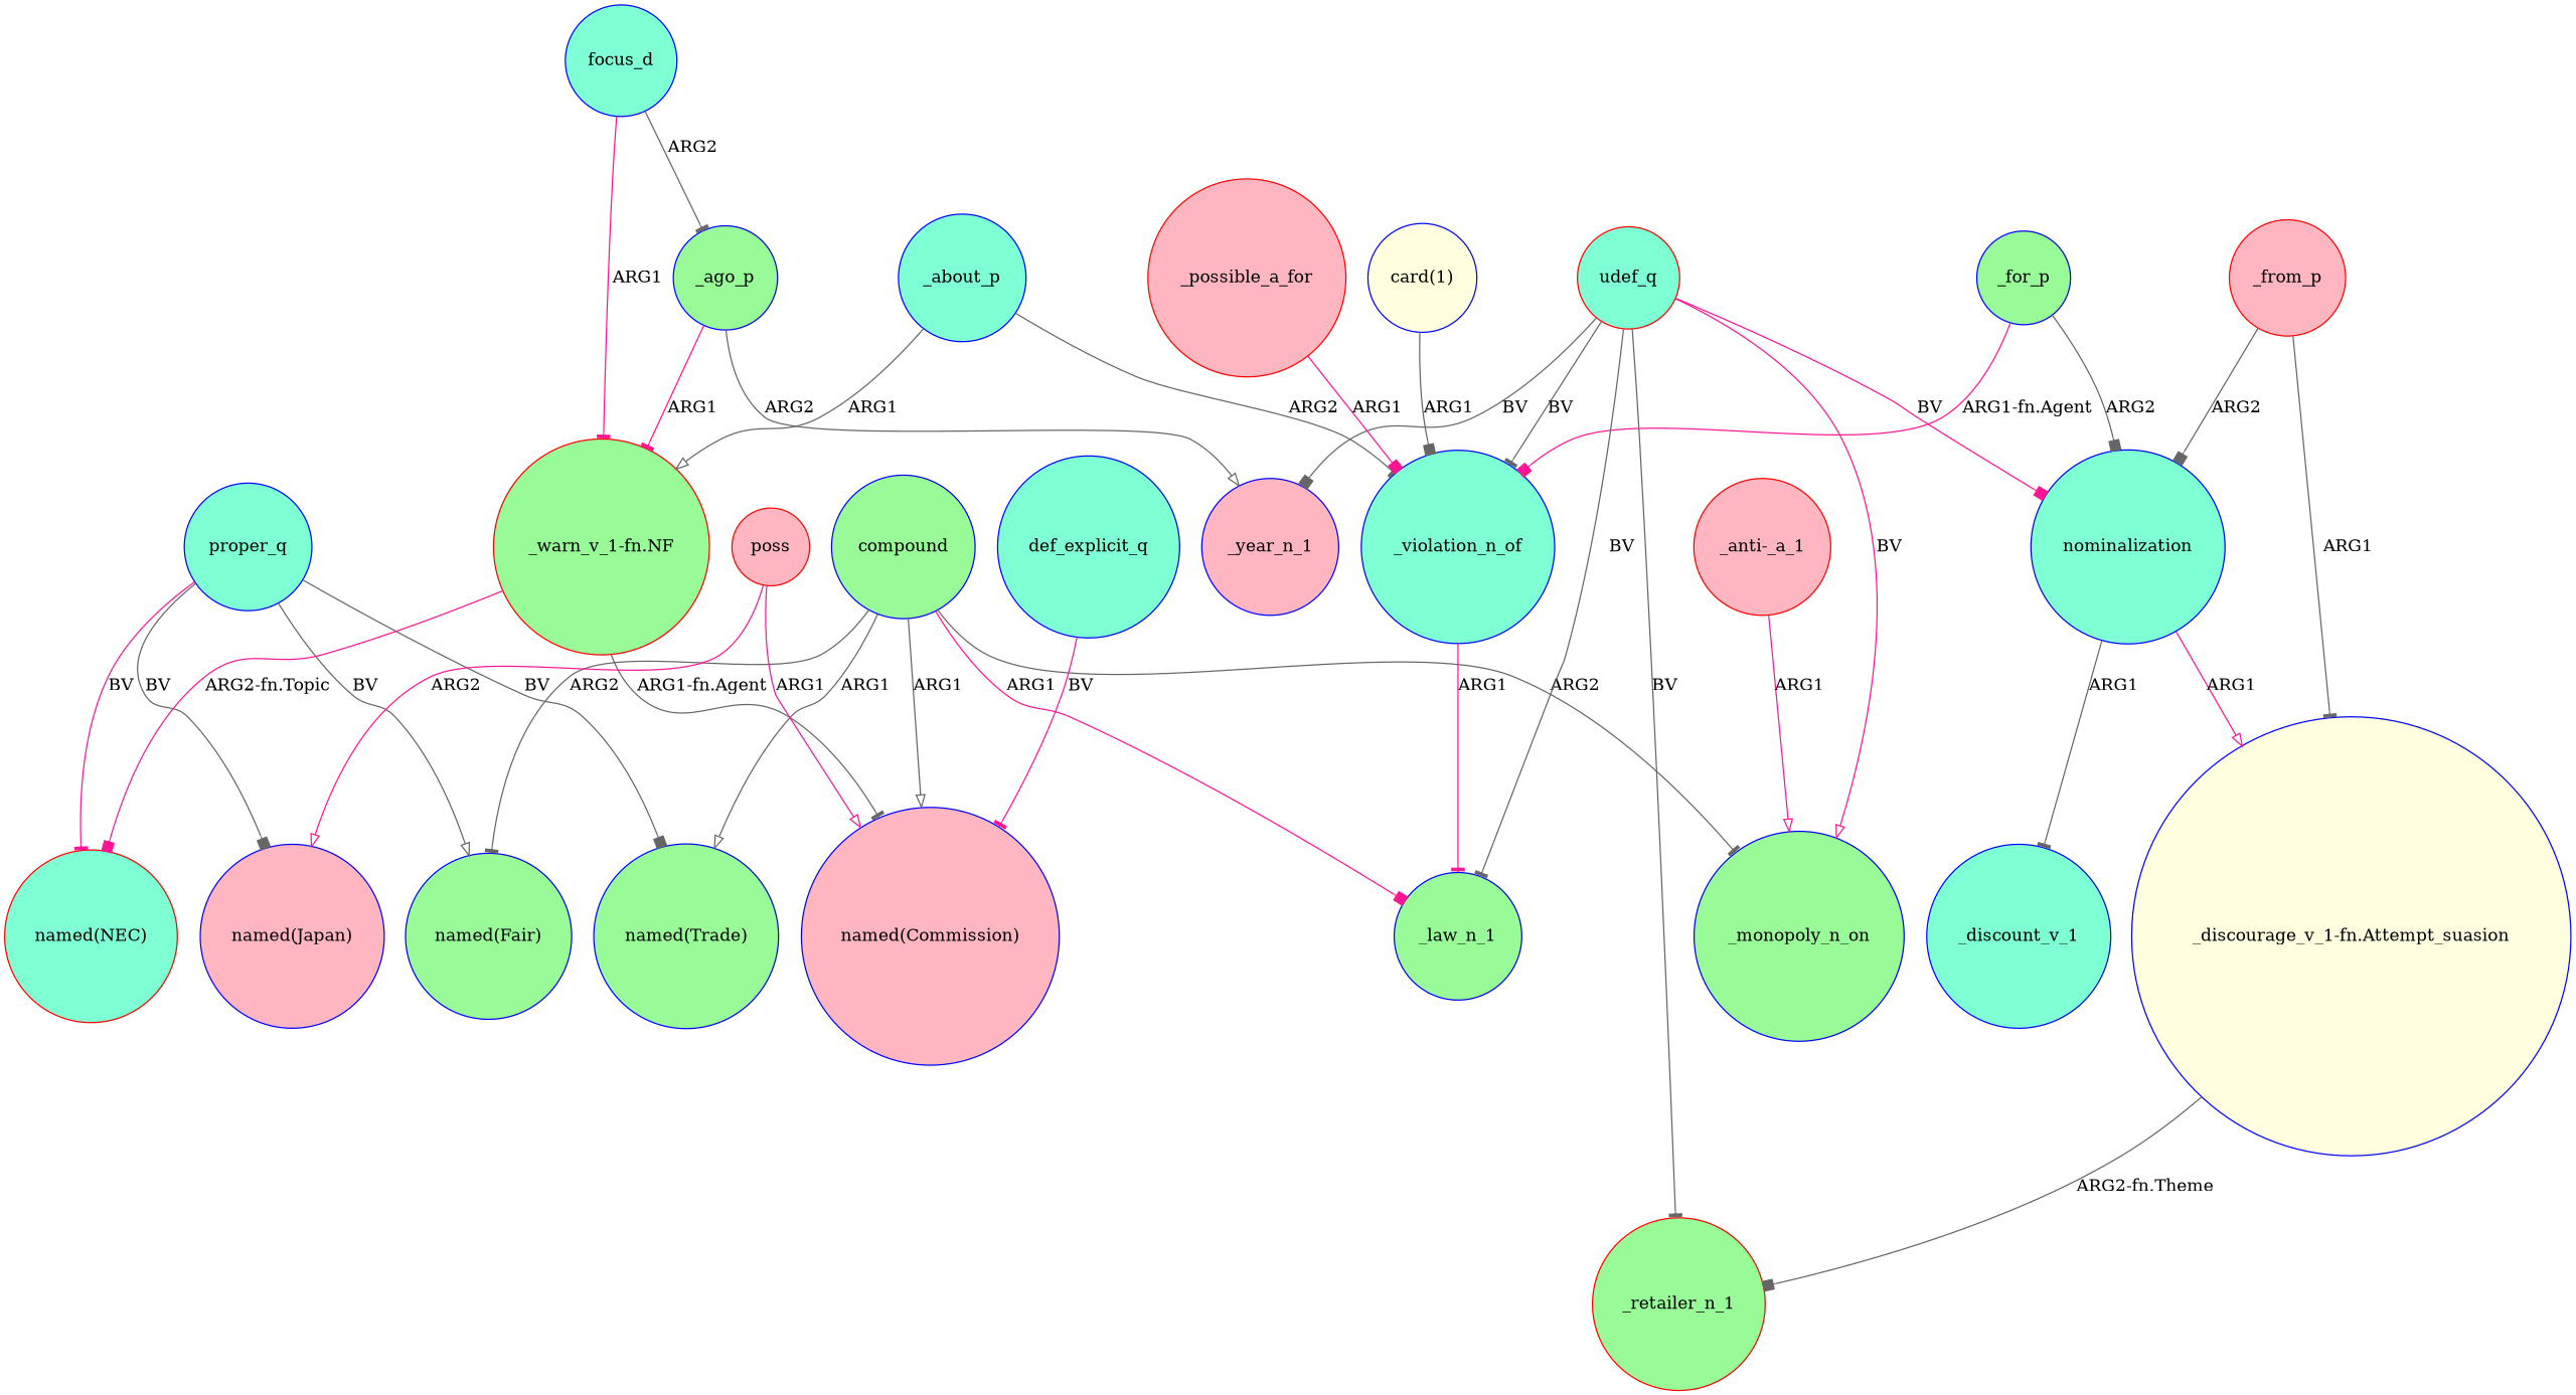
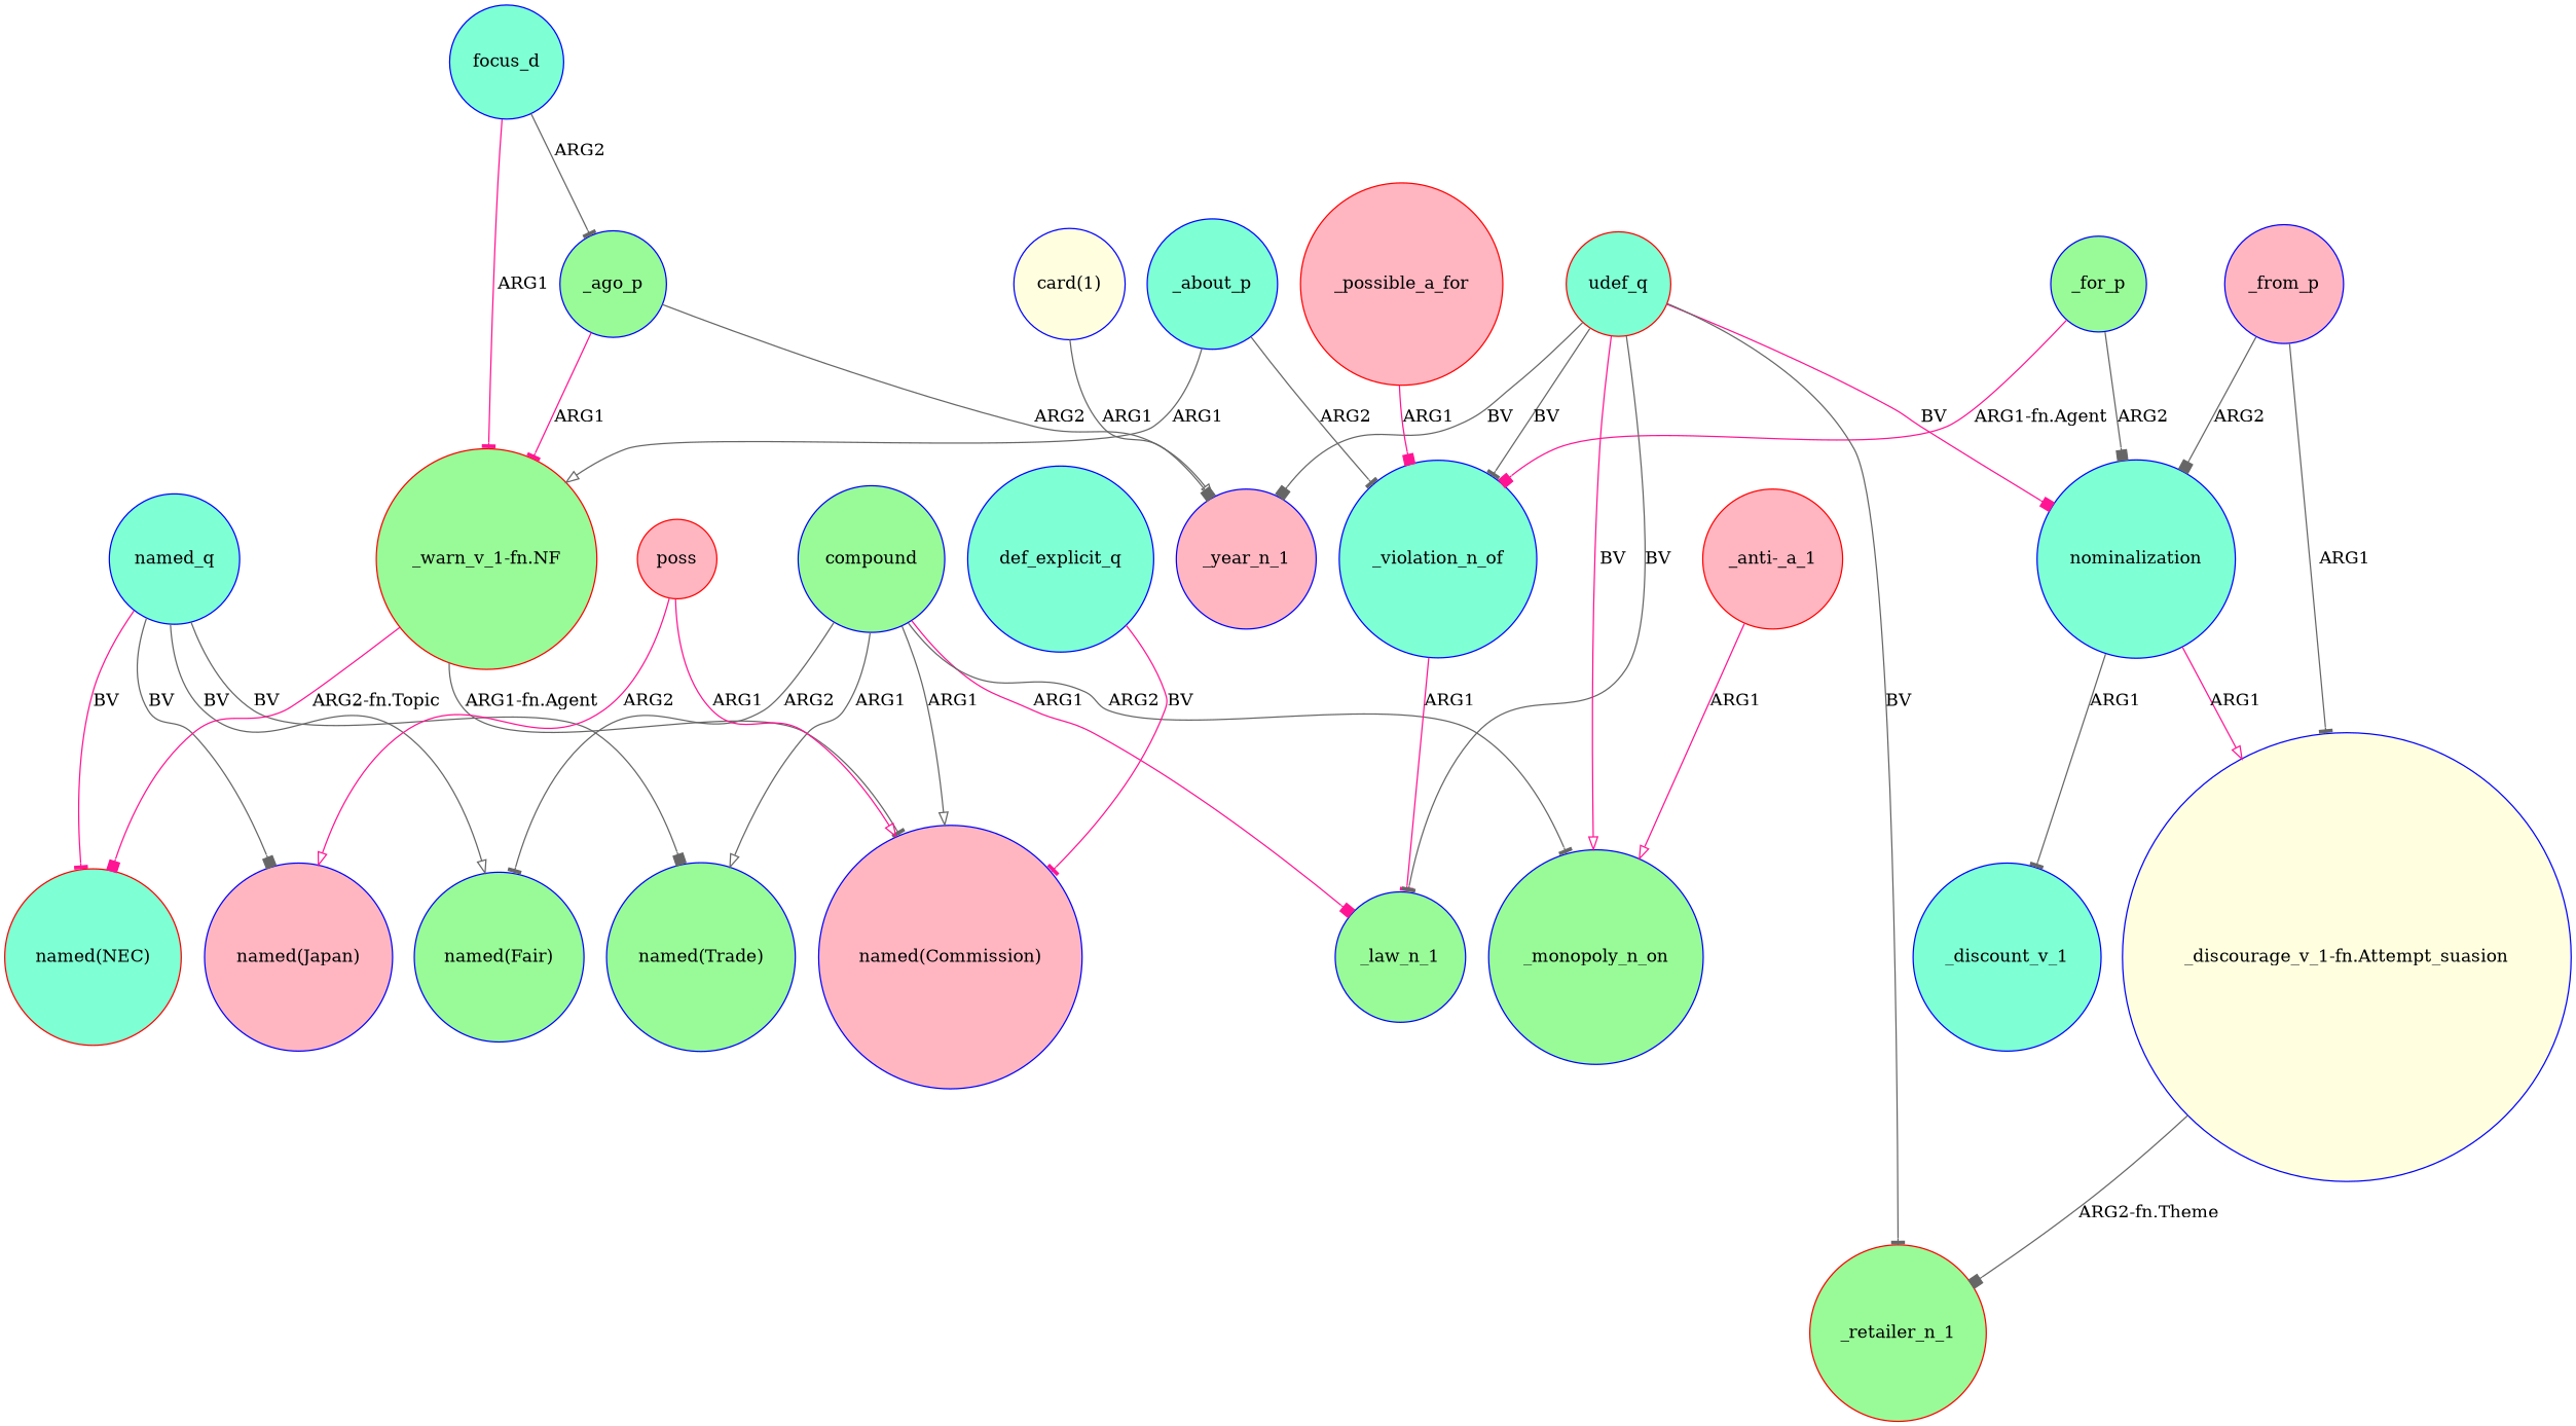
  digraph {
    node [color=blue fillcolor=aquamarine shape=circle style=filled]
    edge [arrowhead=tee color=gray40]
    "named(NEC)" [color=red]
-   proper_q
+   proper_q [label=named_q]
    "named(Trade)" [fillcolor=palegreen]
    "named(Japan)" [fillcolor=lightpink]
    "named(Fair)" [fillcolor=palegreen]
    _ago_p [fillcolor=palegreen]
    "_warn_v_1-fn.NF" [color=red fillcolor=palegreen]
    _year_n_1 [fillcolor=lightpink]
    "named(Commission)" [fillcolor=lightpink]
    compound [fillcolor=palegreen]
    _law_n_1 [fillcolor=palegreen]
    _monopoly_n_on [fillcolor=palegreen]
    _violation_n_of
    poss [color=red fillcolor=lightpink]
    _about_p
-   _from_p [color=red fillcolor=lightpink]
+   _from_p [fillcolor=lightpink]
    "_discourage_v_1-fn.Attempt_suasion" [fillcolor=lightyellow]
    nominalization
    _retailer_n_1 [color=red fillcolor=palegreen]
    _discount_v_1
    _for_p [fillcolor=palegreen]
    udef_q [color=red]
    "_anti-_a_1" [color=red fillcolor=lightpink]
    _possible_a_for [color=red fillcolor=lightpink]
    def_explicit_q
    "card(1)" [fillcolor=lightyellow]
    focus_d
    proper_q -> "named(NEC)" [color=deeppink label=BV]
    proper_q -> "named(Trade)" [arrowhead=box label=BV]
    proper_q -> "named(Japan)" [arrowhead=box label=BV]
    proper_q -> "named(Fair)" [arrowhead=onormal label=BV]
    _ago_p -> "_warn_v_1-fn.NF" [color=deeppink label=ARG1]
    _ago_p -> _year_n_1 [arrowhead=onormal label=ARG2]
    "_warn_v_1-fn.NF" -> "named(NEC)" [arrowhead=box color=deeppink label="ARG2-fn.Topic"]
    "_warn_v_1-fn.NF" -> "named(Commission)" [label="ARG1-fn.Agent"]
    compound -> "named(Trade)" [arrowhead=onormal label=ARG1]
    compound -> "named(Fair)" [label=ARG2]
    compound -> "named(Commission)" [arrowhead=onormal label=ARG1]
    compound -> _law_n_1 [arrowhead=box color=deeppink label=ARG1]
    compound -> _monopoly_n_on [label=ARG2]
    _violation_n_of -> _law_n_1 [color=deeppink label=ARG1]
    poss -> "named(Japan)" [arrowhead=onormal color=deeppink label=ARG2]
    poss -> "named(Commission)" [arrowhead=onormal color=deeppink label=ARG1]
    _about_p -> "_warn_v_1-fn.NF" [arrowhead=onormal label=ARG1]
    _about_p -> _violation_n_of [label=ARG2]
    _from_p -> "_discourage_v_1-fn.Attempt_suasion" [label=ARG1]
    _from_p -> nominalization [arrowhead=box label=ARG2]
    "_discourage_v_1-fn.Attempt_suasion" -> _retailer_n_1 [arrowhead=box label="ARG2-fn.Theme"]
    nominalization -> "_discourage_v_1-fn.Attempt_suasion" [arrowhead=onormal color=deeppink label=ARG1]
    nominalization -> _discount_v_1 [label=ARG1]
    _for_p -> _violation_n_of [arrowhead=box color=deeppink label="ARG1-fn.Agent"]
    _for_p -> nominalization [arrowhead=box label=ARG2]
    udef_q -> _year_n_1 [arrowhead=box label=BV]
    udef_q -> _law_n_1 [label=BV]
    udef_q -> _monopoly_n_on [arrowhead=onormal color=deeppink label=BV]
    udef_q -> _violation_n_of [label=BV]
    udef_q -> nominalization [arrowhead=box color=deeppink label=BV]
    udef_q -> _retailer_n_1 [label=BV]
    "_anti-_a_1" -> _monopoly_n_on [arrowhead=onormal color=deeppink label=ARG1]
    _possible_a_for -> _violation_n_of [arrowhead=box color=deeppink label=ARG1]
    def_explicit_q -> "named(Commission)" [color=deeppink label=BV]
-   "card(1)" -> _violation_n_of [arrowhead=box label=ARG1]
+   "card(1)" -> _year_n_1 [arrowhead=box label=ARG1]
    focus_d -> _ago_p [label=ARG2]
    focus_d -> "_warn_v_1-fn.NF" [color=deeppink label=ARG1]
  }
